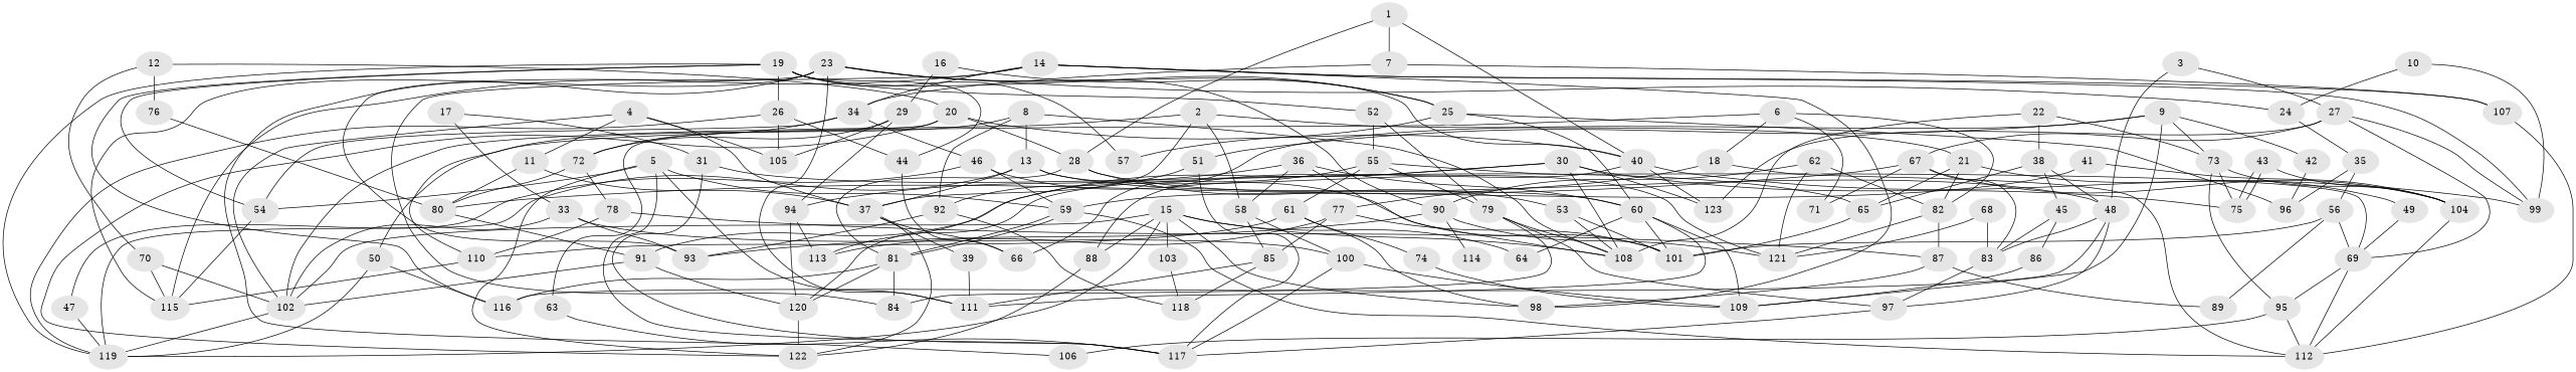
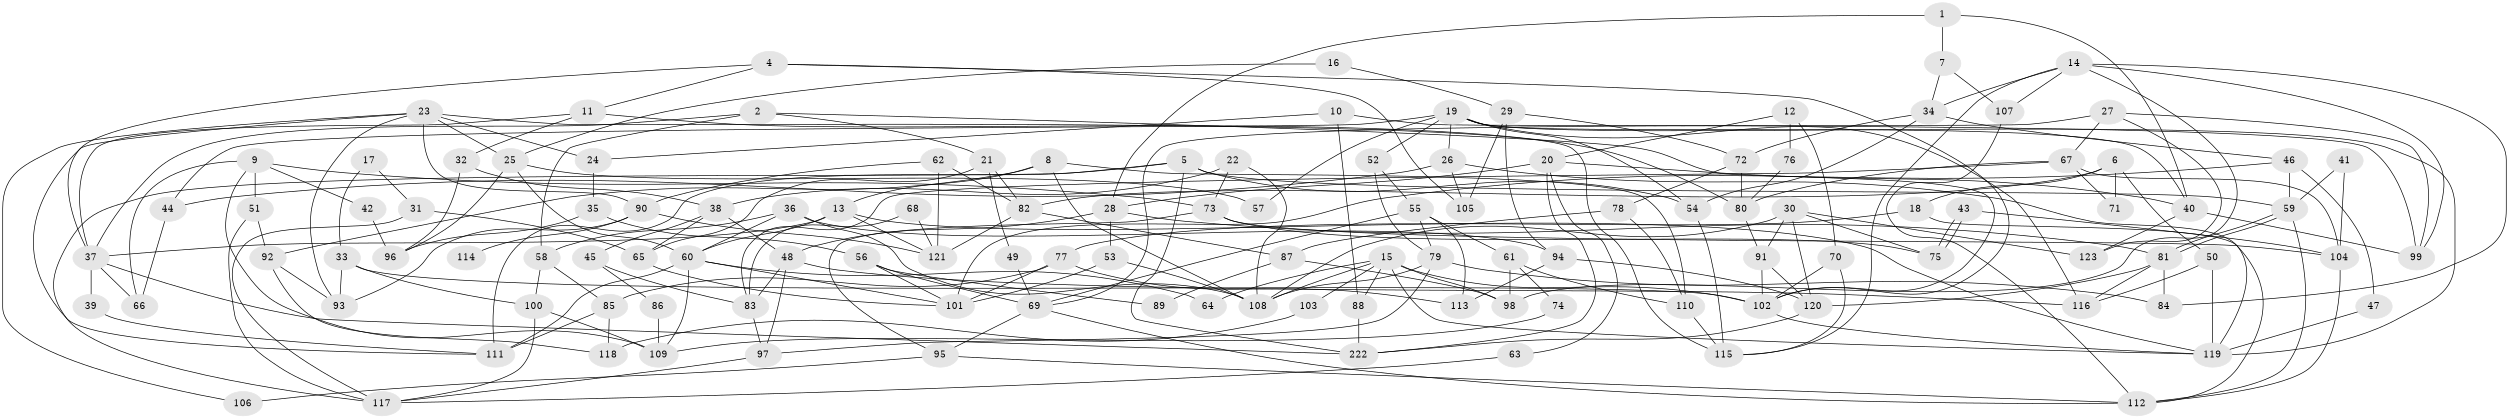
  graph {
    node [color=gray90 style=filled]
    1
    7
    28
    40
    34
    107
    48
    53
    81
    99
    123
    2
    21
    37
    58
    102
    82
    49
    65
-   122
+   122 [label=222]
    66
    39
    100
    85
    119
-   3
    27
    67
    69
    116
    83
    97
    4
    11
    105
+   32
    80
    5
    54
    59
    111
    117
    115
    112
    6
    18
    50
    71
    77
    121
    87
    72
    46
    8
    13
    92
    108
    110
    60
    93
    118
    9
    42
    51
    73
    109
    96
    75
    104
    95
    10
    24
    88
    35
    38
    91
    12
    20
    70
    76
    63
    64
    101
    14
    84
    98
    15
    103
    16
    25
    29
    57
    94
    17
    31
    33
    113
    19
    26
    44
    52
    55
    79
    22
    45
    23
    90
    106
    114
    56
    120
    78
    30
    47
    89
    36
    86
    41
    43
    61
    74
    62
    68
    1 -- 7
    1 -- 28
    1 -- 40
    7 -- 34
    7 -- 107
    28 -- 48
    28 -- 53
    28 -- 81
    40 -- 99
    40 -- 123
    34 -- 54
    34 -- 72
    34 -- 46
    107 -- 112
    48 -- 116
    48 -- 83
    48 -- 97
    53 -- 108
    53 -- 101
    81 -- 116
    81 -- 84
    81 -- 120
    2 -- 21
    2 -- 37
    2 -- 58
    2 -- 102
    21 -- 82
    21 -- 49
    21 -- 65
    37 -- 122
    37 -- 66
    37 -- 39
    58 -- 100
    58 -- 85
    102 -- 119
    82 -- 121
    82 -- 87
    49 -- 69
    65 -- 101
    39 -- 111
    100 -- 117
    100 -- 109
    85 -- 111
    85 -- 118
-   3 -- 48
-   3 -- 27
    27 -- 99
    27 -- 123
    27 -- 67
    27 -- 69
    67 -- 83
    67 -- 80
    67 -- 71
    67 -- 104
    69 -- 112
    69 -- 95
    83 -- 97
    97 -- 117
    4 -- 37
    4 -- 102
    4 -- 11
    4 -- 105
    11 -- 37
+   11 -- 32
    11 -- 80
+   32 -- 96
+   32 -- 38
    80 -- 91
    5 -- 122
    5 -- 54
    5 -- 59
    5 -- 111
    5 -- 117
    54 -- 115
    59 -- 81
    59 -- 81
    59 -- 112
    6 -- 82
    6 -- 18
    6 -- 50
    6 -- 71
    18 -- 112
    18 -- 77
    50 -- 119
    50 -- 116
    77 -- 85
    77 -- 101
    77 -- 113
    87 -- 98
    87 -- 89
    72 -- 80
    72 -- 78
    46 -- 59
    46 -- 101
    46 -- 47
    8 -- 13
    8 -- 92
    8 -- 108
    8 -- 110
    13 -- 37
    13 -- 119
    13 -- 121
    13 -- 60
    92 -- 93
    92 -- 118
    110 -- 115
    60 -- 111
    60 -- 109
    60 -- 64
    60 -- 101
    9 -- 66
    9 -- 42
    9 -- 51
    9 -- 73
    9 -- 109
    42 -- 96
    51 -- 117
    51 -- 92
    73 -- 75
    73 -- 104
    73 -- 95
    104 -- 112
    95 -- 112
    95 -- 106
    10 -- 99
    10 -- 24
-   40 -- 88
+   10 -- 88
    24 -- 35
    88 -- 122
    35 -- 96
    35 -- 56
    38 -- 48
    38 -- 65
    38 -- 45
    91 -- 102
    91 -- 120
    12 -- 20
    12 -- 70
    12 -- 76
    20 -- 28
    20 -- 40
    20 -- 122
    20 -- 63
    70 -- 102
    70 -- 115
    76 -- 80
    63 -- 117
    14 -- 34
    14 -- 107
    14 -- 99
    14 -- 115
    14 -- 84
    14 -- 98
    15 -- 102
    15 -- 119
    15 -- 108
    15 -- 88
    15 -- 64
    15 -- 98
    15 -- 103
    103 -- 118
    16 -- 25
    16 -- 29
    25 -- 60
    25 -- 96
    25 -- 57
    29 -- 105
    29 -- 72
    29 -- 94
    94 -- 113
    94 -- 120
    17 -- 31
    17 -- 33
    31 -- 65
    31 -- 117
    33 -- 102
    33 -- 100
    33 -- 93
    19 -- 40
    19 -- 119
    19 -- 116
    19 -- 54
    19 -- 57
    19 -- 26
    19 -- 44
    19 -- 52
    26 -- 119
    26 -- 105
    26 -- 44
    44 -- 66
    52 -- 55
    52 -- 79
    55 -- 69
    55 -- 113
    55 -- 79
    55 -- 61
    79 -- 97
    79 -- 108
    79 -- 84
    22 -- 108
    22 -- 73
    22 -- 38
    45 -- 83
    45 -- 86
    23 -- 111
    23 -- 115
    23 -- 93
    23 -- 24
    23 -- 25
    23 -- 90
    23 -- 106
    90 -- 121
    90 -- 93
    90 -- 114
    56 -- 69
    56 -- 101
    56 -- 89
    120 -- 122
    78 -- 87
    78 -- 110
    30 -- 123
    30 -- 108
    30 -- 75
    30 -- 91
    30 -- 120
    47 -- 119
    36 -- 58
    36 -- 108
    36 -- 60
    36 -- 94
    86 -- 109
    41 -- 59
    41 -- 104
    43 -- 75
    43 -- 75
    43 -- 104
    61 -- 110
    61 -- 98
    61 -- 74
    74 -- 109
    62 -- 82
    62 -- 121
    62 -- 90
    68 -- 83
    68 -- 121
  }
